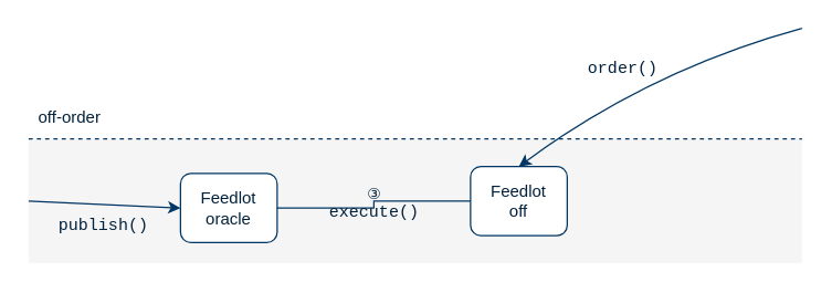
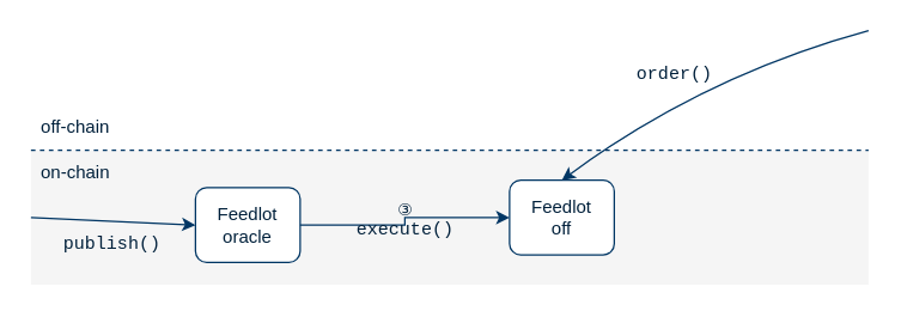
  <mxCell id="0" />
  <mxCell id="1" parent="0" />
  <mxCell id="2" value="" style="rounded=0;whiteSpace=wrap;html=1;fillColor=#f5f5f5;strokeColor=none;shadow=0;fontColor=#00203B;" parent="1" vertex="1"><mxGeometry x="20" y="100" width="560" height="90" as="geometry" /></mxCell>
- <mxCell id="4" value="off-order" style="text;html=1;strokeColor=none;fillColor=none;align=center;verticalAlign=middle;whiteSpace=wrap;rounded=0;fontColor=#00203B;" parent="1" vertex="1"><mxGeometry x="20" y="70" width="60" height="30" as="geometry" /></mxCell>
+ <mxCell id="3" value="on-chain" style="text;html=1;strokeColor=none;fillColor=none;align=center;verticalAlign=middle;whiteSpace=wrap;rounded=0;fontColor=#00203B;" parent="1" vertex="1"><mxGeometry x="20" y="100" width="60" height="30" as="geometry" /></mxCell>
+ <mxCell id="4" value="off-chain" style="text;html=1;strokeColor=none;fillColor=none;align=center;verticalAlign=middle;whiteSpace=wrap;rounded=0;fontColor=#00203B;" parent="1" vertex="1"><mxGeometry x="20" y="70" width="60" height="30" as="geometry" /></mxCell>
  <mxCell id="5" value="Feedlot oracle" style="rounded=1;whiteSpace=wrap;html=1;fontColor=#00203B;strokeColor=#003664;" parent="1" vertex="1"><mxGeometry x="130" y="125" width="70" height="50" as="geometry" /></mxCell>
  <mxCell id="6" value="" style="endArrow=none;dashed=1;html=1;rounded=0;fontFamily=Courier New;exitX=0;exitY=0;exitDx=0;exitDy=0;entryX=1;entryY=0;entryDx=0;entryDy=0;fontColor=#00203B;strokeColor=#003664;" parent="1" source="2" target="2" edge="1"><mxGeometry width="50" height="50" relative="1" as="geometry"><mxPoint x="250" y="100" as="sourcePoint" /><mxPoint x="300" y="50" as="targetPoint" /></mxGeometry></mxCell>
  <mxCell id="7" value="Feedlot &lt;br&gt;off" style="rounded=1;whiteSpace=wrap;html=1;fontColor=#00203B;strokeColor=#003664;" parent="1" vertex="1"><mxGeometry x="340" y="120" width="70" height="50" as="geometry" /></mxCell>
- <mxCell id="8" value="③&lt;br&gt;&lt;font style=&quot;font-size: 12px;&quot; face=&quot;Courier New&quot;&gt;execute(&lt;/font&gt;&lt;font style=&quot;font-size: 12px;&quot; face=&quot;Courier New&quot;&gt;)&lt;/font&gt;" style="edgeStyle=orthogonalEdgeStyle;orthogonalLoop=1;jettySize=auto;html=1;exitX=1;exitY=0.5;exitDx=0;exitDy=0;entryX=0;entryY=0.5;entryDx=0;entryDy=0;labelBackgroundColor=none;fontFamily=Helvetica;rounded=0;fontColor=#00203B;strokeColor=#003664;endArrow=none;" parent="1" source="5" target="7" edge="1"><mxGeometry relative="1" as="geometry"><mxPoint x="112.5" y="190" as="sourcePoint" /></mxGeometry></mxCell>
+ <mxCell id="8" value="③&lt;br&gt;&lt;font style=&quot;font-size: 12px;&quot; face=&quot;Courier New&quot;&gt;execute(&lt;/font&gt;&lt;font style=&quot;font-size: 12px;&quot; face=&quot;Courier New&quot;&gt;)&lt;/font&gt;" style="edgeStyle=orthogonalEdgeStyle;orthogonalLoop=1;jettySize=auto;html=1;exitX=1;exitY=0.5;exitDx=0;exitDy=0;entryX=0;entryY=0.5;entryDx=0;entryDy=0;labelBackgroundColor=none;fontFamily=Helvetica;rounded=0;fontColor=#00203B;strokeColor=#003664;" parent="1" source="5" target="7" edge="1"><mxGeometry relative="1" as="geometry"><mxPoint x="112.5" y="190" as="sourcePoint" /></mxGeometry></mxCell>
  <mxCell id="9" value="&lt;font face=&quot;Courier New&quot;&gt;publish()&lt;/font&gt;" style="endArrow=classic;html=1;labelBackgroundColor=none;fontFamily=Helvetica;fontSize=12;curved=1;entryX=0;entryY=0.5;entryDx=0;entryDy=0;exitX=0;exitY=0.5;exitDx=0;exitDy=0;fontColor=#00203B;strokeColor=#003664;" parent="1" source="2" target="5" edge="1"><mxGeometry x="0.007" y="-15" width="50" height="50" relative="1" as="geometry"><mxPoint x="80" y="180" as="sourcePoint" /><mxPoint x="130" y="130" as="targetPoint" /><mxPoint as="offset" /></mxGeometry></mxCell>
  <mxCell id="10" value="order()" style="endArrow=classic;html=1;labelBackgroundColor=none;strokeColor=#003664;fontFamily=Courier New;fontSize=12;fontColor=#00203B;entryX=0.5;entryY=0;entryDx=0;entryDy=0;curved=1;" parent="1" target="7" edge="1"><mxGeometry x="0.122" y="-12" width="50" height="50" relative="1" as="geometry"><mxPoint x="580" y="20" as="sourcePoint" /><mxPoint x="320" y="40" as="targetPoint" /><Array as="points"><mxPoint x="470" y="50" /></Array><mxPoint as="offset" /></mxGeometry></mxCell>
